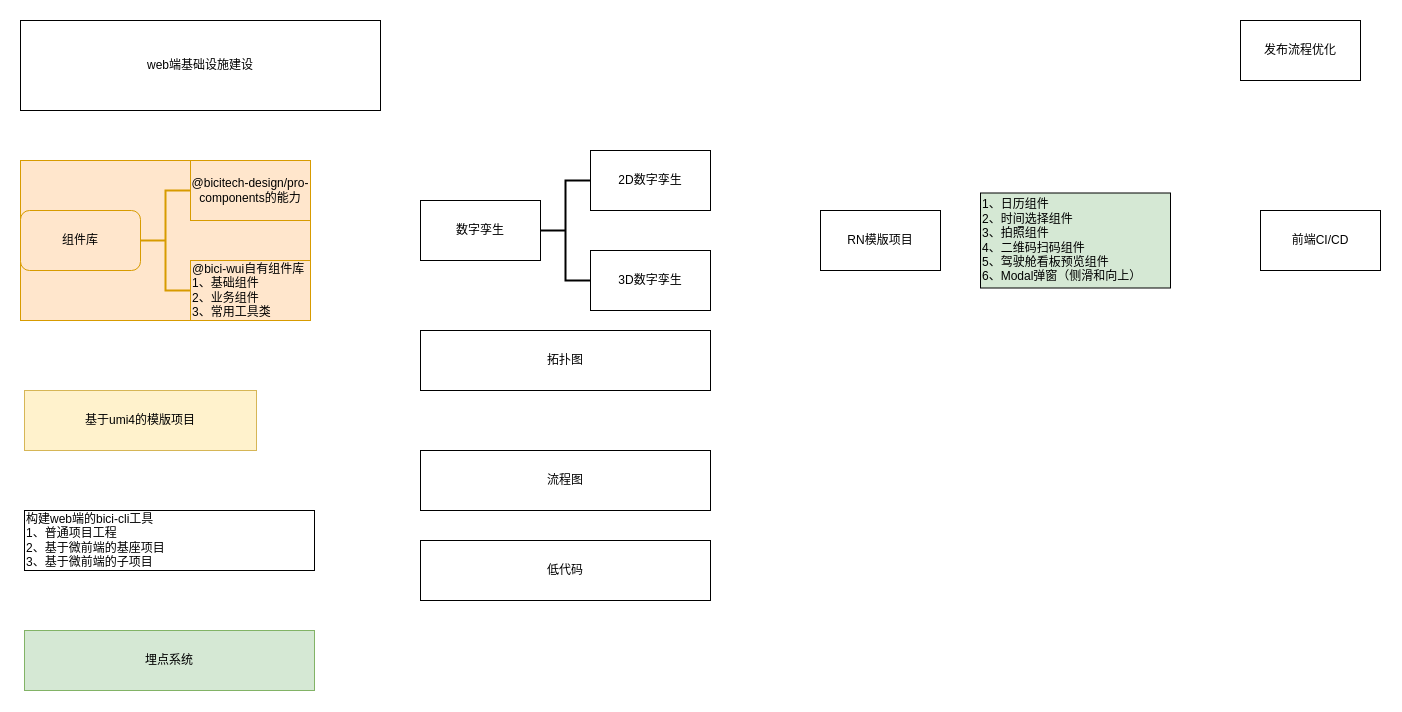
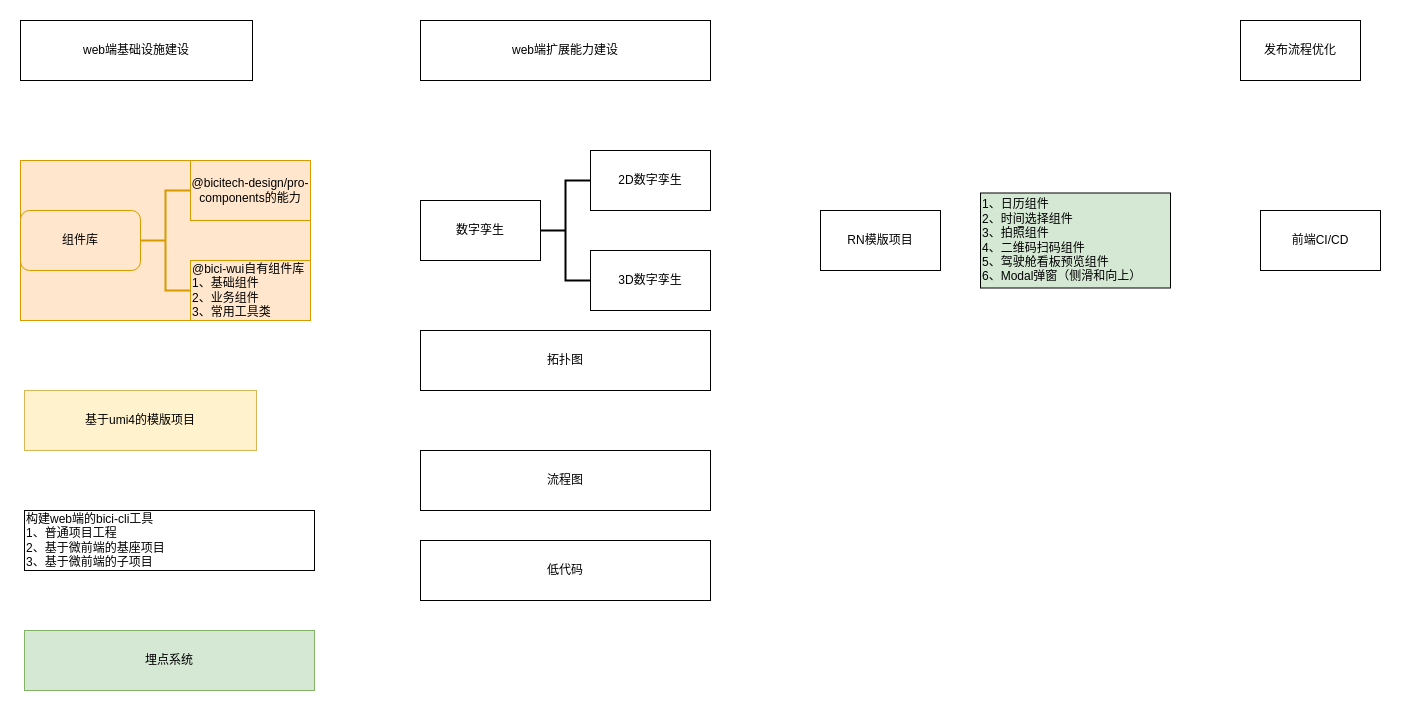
  <mxCell id="0" />
  <mxCell id="1" parent="0" />
  <mxCell id="2" value="" style="group;" vertex="1" connectable="0" parent="1"><mxGeometry x="420" y="20" width="290" height="580" as="geometry" /></mxCell>
  <mxCell id="3" value="流程图" style="rounded=0;whiteSpace=wrap;html=1;" parent="2" vertex="1"><mxGeometry y="430" width="290" height="60" as="geometry" /></mxCell>
  <mxCell id="4" value="拓扑图" style="rounded=0;whiteSpace=wrap;html=1;" parent="2" vertex="1"><mxGeometry y="310" width="290" height="60" as="geometry" /></mxCell>
  <mxCell id="5" value="低代码" style="rounded=0;whiteSpace=wrap;html=1;" vertex="1" parent="2"><mxGeometry y="520" width="290" height="60" as="geometry" /></mxCell>
+ <mxCell id="6" value="web端扩展能力建设" style="rounded=0;whiteSpace=wrap;html=1;" vertex="1" parent="2"><mxGeometry width="290" height="60" as="geometry" /></mxCell>
  <mxCell id="7" value="" style="group" parent="1" vertex="1" connectable="0"><mxGeometry x="420" y="150" width="290" height="160" as="geometry" /></mxCell>
  <mxCell id="8" value="数字孪生" style="rounded=0;whiteSpace=wrap;html=1;" parent="7" vertex="1"><mxGeometry y="50" width="120" height="60" as="geometry" /></mxCell>
  <mxCell id="9" value="" style="strokeWidth=2;html=1;shape=mxgraph.flowchart.annotation_2;align=left;labelPosition=right;pointerEvents=1;" parent="7" vertex="1"><mxGeometry x="120" y="30" width="50" height="100" as="geometry" /></mxCell>
  <mxCell id="10" value="2D数字孪生" style="rounded=0;whiteSpace=wrap;html=1;" parent="7" vertex="1"><mxGeometry x="170" width="120" height="60" as="geometry" /></mxCell>
  <mxCell id="11" value="3D数字孪生" style="rounded=0;whiteSpace=wrap;html=1;" parent="7" vertex="1"><mxGeometry x="170" y="100" width="120" height="60" as="geometry" /></mxCell>
  <mxCell id="12" value="" style="group" parent="1" vertex="1" connectable="0"><mxGeometry x="820" y="192.5" width="350" height="95" as="geometry" /></mxCell>
  <mxCell id="13" value="RN模版项目" style="rounded=0;whiteSpace=wrap;html=1;" parent="12" vertex="1"><mxGeometry y="17.5" width="120" height="60" as="geometry" /></mxCell>
  <mxCell id="14" value="1、日历组件&lt;br&gt;2、时间选择组件&lt;br&gt;3、拍照组件&lt;br&gt;4、二维码扫码组件&lt;br&gt;5、驾驶舱看板预览组件&lt;br&gt;6、Modal弹窗（侧滑和向上）" style="rounded=0;whiteSpace=wrap;html=1;align=left;fillColor=#d5e8d4;" parent="12" vertex="1"><mxGeometry x="160" width="190" height="95" as="geometry" /></mxCell>
  <mxCell id="15" value="" style="group;fillColor=#ffe6cc;strokeColor=#d79b00;" parent="1" vertex="1" connectable="0"><mxGeometry x="20" y="160" width="290" height="160" as="geometry" /></mxCell>
  <mxCell id="16" value="@bicitech-design/pro-components的能力" style="rounded=0;whiteSpace=wrap;html=1;fillColor=#ffe6cc;strokeColor=#d79b00;" parent="15" vertex="1"><mxGeometry x="170" width="120" height="60" as="geometry" /></mxCell>
  <mxCell id="17" value="组件库" style="whiteSpace=wrap;html=1;fillColor=#ffe6cc;strokeColor=#d79b00;rounded=1;" parent="15" vertex="1"><mxGeometry y="50" width="120" height="60" as="geometry" /></mxCell>
  <mxCell id="18" value="" style="strokeWidth=2;html=1;shape=mxgraph.flowchart.annotation_2;align=left;labelPosition=right;pointerEvents=1;fillColor=#ffe6cc;strokeColor=#d79b00;" parent="15" vertex="1"><mxGeometry x="120" y="30" width="50" height="100" as="geometry" /></mxCell>
  <mxCell id="19" value="@bici-wui自有组件库&lt;br&gt;1、基础组件&lt;br&gt;2、业务组件&lt;br&gt;3、常用工具类" style="rounded=0;whiteSpace=wrap;html=1;align=left;fillColor=#ffe6cc;strokeColor=#d79b00;" parent="15" vertex="1"><mxGeometry x="170" y="100" width="120" height="60" as="geometry" /></mxCell>
  <mxCell id="20" value="前端CI/CD" style="rounded=0;whiteSpace=wrap;html=1;" vertex="1" parent="1"><mxGeometry x="1260" y="210" width="120" height="60" as="geometry" /></mxCell>
  <mxCell id="21" value="发布流程优化" style="rounded=0;whiteSpace=wrap;html=1;" vertex="1" parent="1"><mxGeometry x="1240" y="20" width="120" height="60" as="geometry" /></mxCell>
  <mxCell id="22" value="埋点系统" style="rounded=0;whiteSpace=wrap;html=1;fillColor=#d5e8d4;strokeColor=#82b366;" parent="1" vertex="1"><mxGeometry x="24" y="630" width="290" height="60" as="geometry" /></mxCell>
  <mxCell id="23" value="基于umi4的模版项目" style="rounded=0;whiteSpace=wrap;html=1;fillColor=#fff2cc;strokeColor=#d6b656;" parent="1" vertex="1"><mxGeometry x="24" y="390" width="232" height="60" as="geometry" /></mxCell>
  <mxCell id="24" value="构建web端的bici-cli工具&lt;br&gt;1、普通项目工程&lt;br&gt;2、基于微前端的基座项目&lt;br&gt;3、基于微前端的子项目" style="rounded=0;whiteSpace=wrap;html=1;align=left;" parent="1" vertex="1"><mxGeometry x="24" y="510" width="290" height="60" as="geometry" /></mxCell>
- <mxCell id="25" value="web端基础设施建设" style="rounded=0;whiteSpace=wrap;html=1;" vertex="1" parent="1"><mxGeometry x="20" y="20" width="360" height="90" as="geometry" /></mxCell>
+ <mxCell id="25" value="web端基础设施建设" style="rounded=0;whiteSpace=wrap;html=1;" vertex="1" parent="1"><mxGeometry x="20" y="20" width="232" height="60" as="geometry" /></mxCell>
